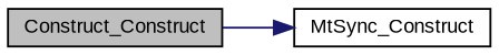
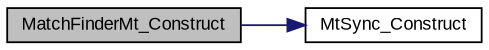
  digraph {
    rankdir=LR
    fontname="Liberation Sans"
    node [color=black fontname="Liberation Sans" fontsize=10 shape=record style=filled]
-   n1 [fillcolor=grey75 fontcolor=black height=0.2 label=Construct_Construct width=0.4]
+   n1 [fillcolor=grey75 fontcolor=black height=0.2 label=MatchFinderMt_Construct width=0.4]
    n2 [fillcolor=white height=0.2 label=MtSync_Construct width=0.4]
    n1 -> n2 [color=midnightblue fontname="Liberation Sans" fontsize=10 labelfontname=Helvetica labelfontsize=10 style=solid]
  }
